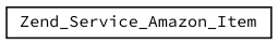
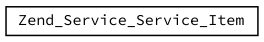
  digraph {
    rankdir=LR
    fontname="Source Code Pro"
-   n1 [color=black fillcolor=white fontname="Source Code Pro" fontsize=10 height=0.2 label=Zend_Service_Amazon_Item shape=record style=filled width=0.4]
+   n1 [color=black fillcolor=white fontname="Source Code Pro" fontsize=10 height=0.2 label=Zend_Service_Service_Item shape=record style=filled width=0.4]
  }
